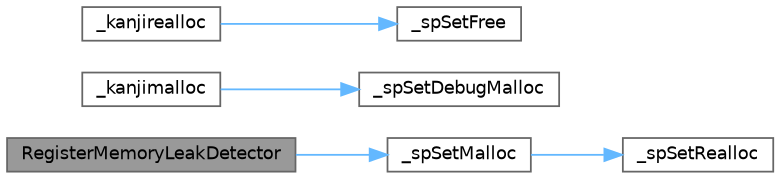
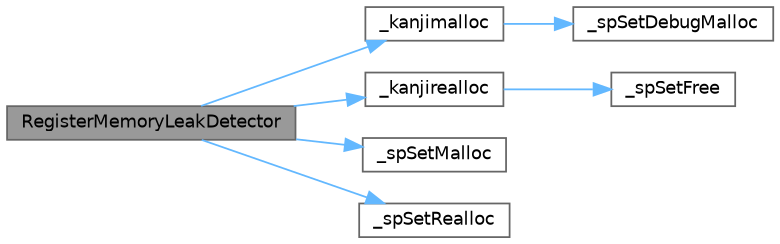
  digraph {
    rankdir=LR
    node [color=grey40 fillcolor=white fontname=Helvetica fontsize=10 shape=box style=filled]
    edge [color=steelblue1 fontname=Helvetica fontsize=10 labelfontname=Helvetica labelfontsize=10 style=solid]
    n1 [color=gray40 fillcolor=grey60 fontcolor=black height=0.2 label=RegisterMemoryLeakDetector width=0.4]
    n2 [height=0.2 label=_kanjimalloc width=0.4]
    n3 [height=0.2 label=_kanjirealloc width=0.4]
    n4 [height=0.2 label=_spSetMalloc width=0.4]
    n5 [height=0.2 label=_spSetRealloc width=0.4]
    n6 [height=0.2 label=_spSetDebugMalloc width=0.4]
    n7 [height=0.2 label=_spSetFree width=0.4]
+   n1 -> n2
+   n1 -> n3
    n1 -> n4
-   n4 -> n5
+   n1 -> n5
    n2 -> n6
    n3 -> n7
  }
